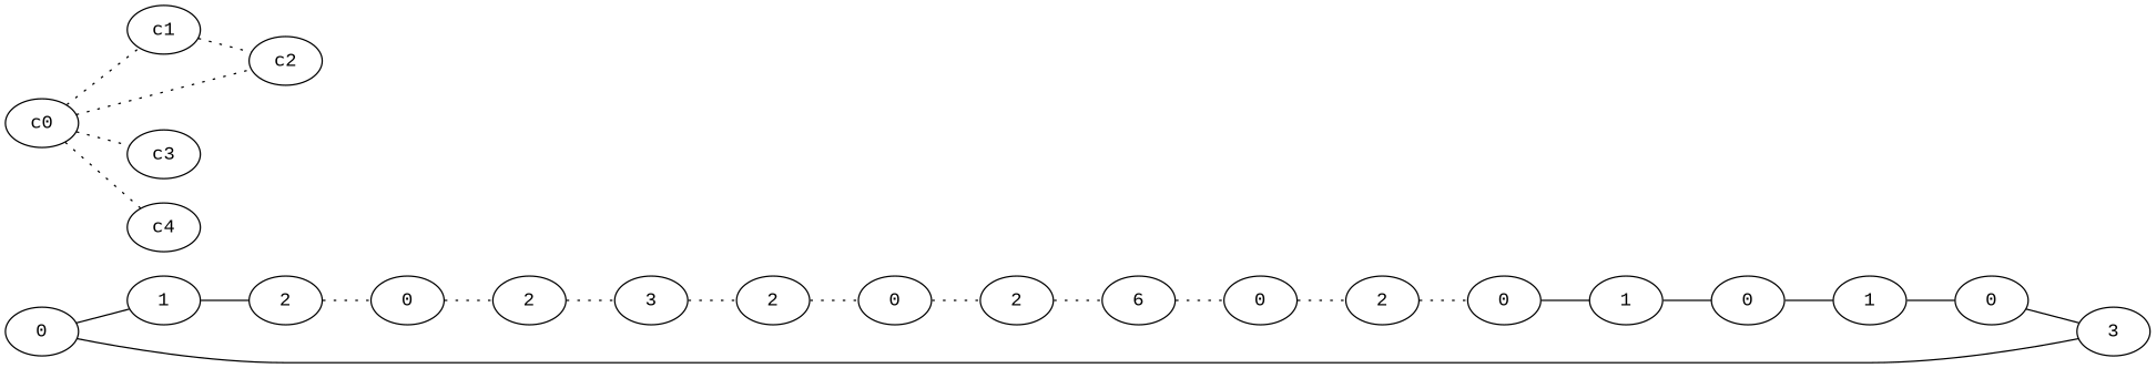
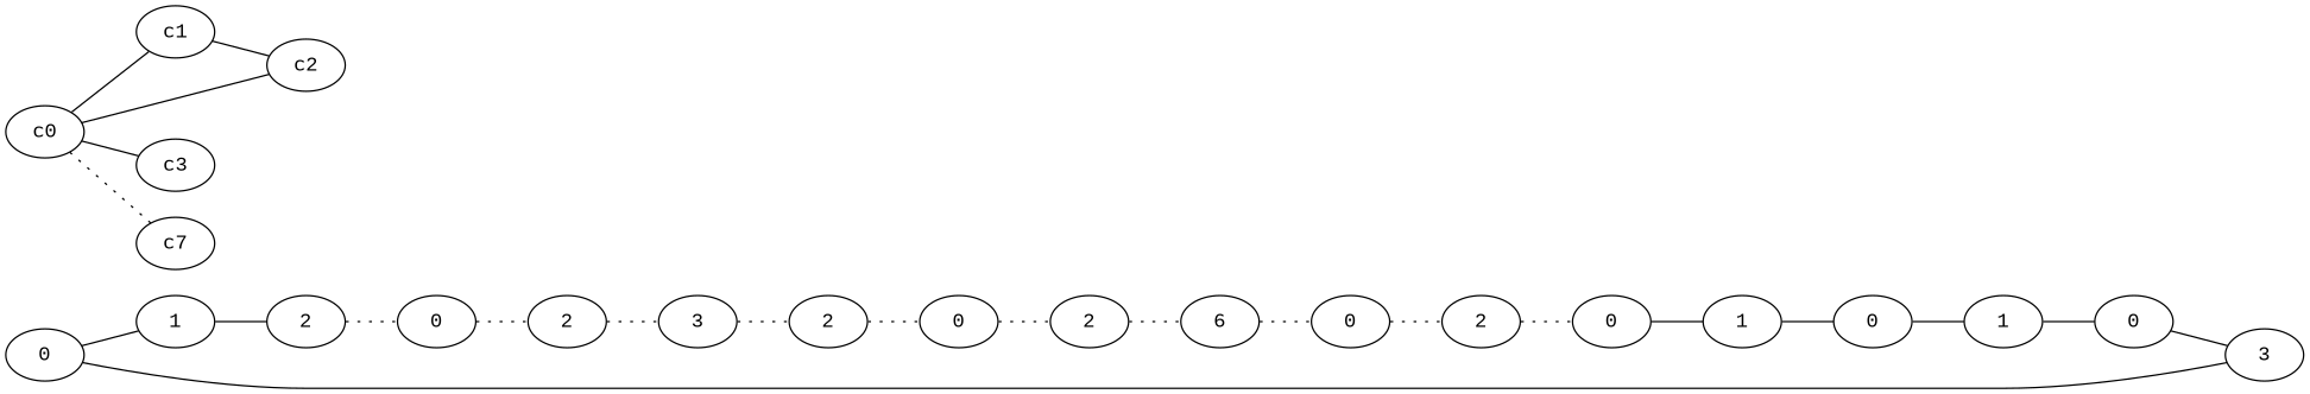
  graph {
    fontname="Liberation Mono"
    rankdir=LR
    node [fontname="Liberation Mono"]
    edge [fontname="Liberation Mono" style=dotted]
    n1 [label=0]
    n2 [label=1]
    n3 [label=3]
    n4 [label=2]
    n5 [label=0]
    n6 [label=2]
    n7 [label=3]
    n8 [label=2]
    n9 [label=0]
    n10 [label=2]
    n11 [label=6]
    n12 [label=0]
    n13 [label=2]
    n14 [label=0]
    n15 [label=1]
    n16 [label=0]
    n17 [label=1]
    n18 [label=0]
    c0
    c1
    c2
    c3
-   c4
+   c4 [label=c7]
    n1 -- n2 [style=""]
    n1 -- n3 [style=""]
    n2 -- n4 [style=""]
    n4 -- n5
    n5 -- n6
    n6 -- n7
    n7 -- n8
    n8 -- n9
    n9 -- n10
    n10 -- n11
    n11 -- n12
    n12 -- n13
    n13 -- n14
    n14 -- n15 [style=""]
    n15 -- n16 [style=""]
    n16 -- n17 [style=""]
    n17 -- n18 [style=""]
    n18 -- n3 [style=""]
-   c0 -- c1
-   c0 -- c2
-   c0 -- c3
+   c0 -- c1 [style=""]
+   c0 -- c2 [style=solid]
+   c0 -- c3 [style=""]
    c0 -- c4
-   c1 -- c2
+   c1 -- c2 [style=""]
  }
